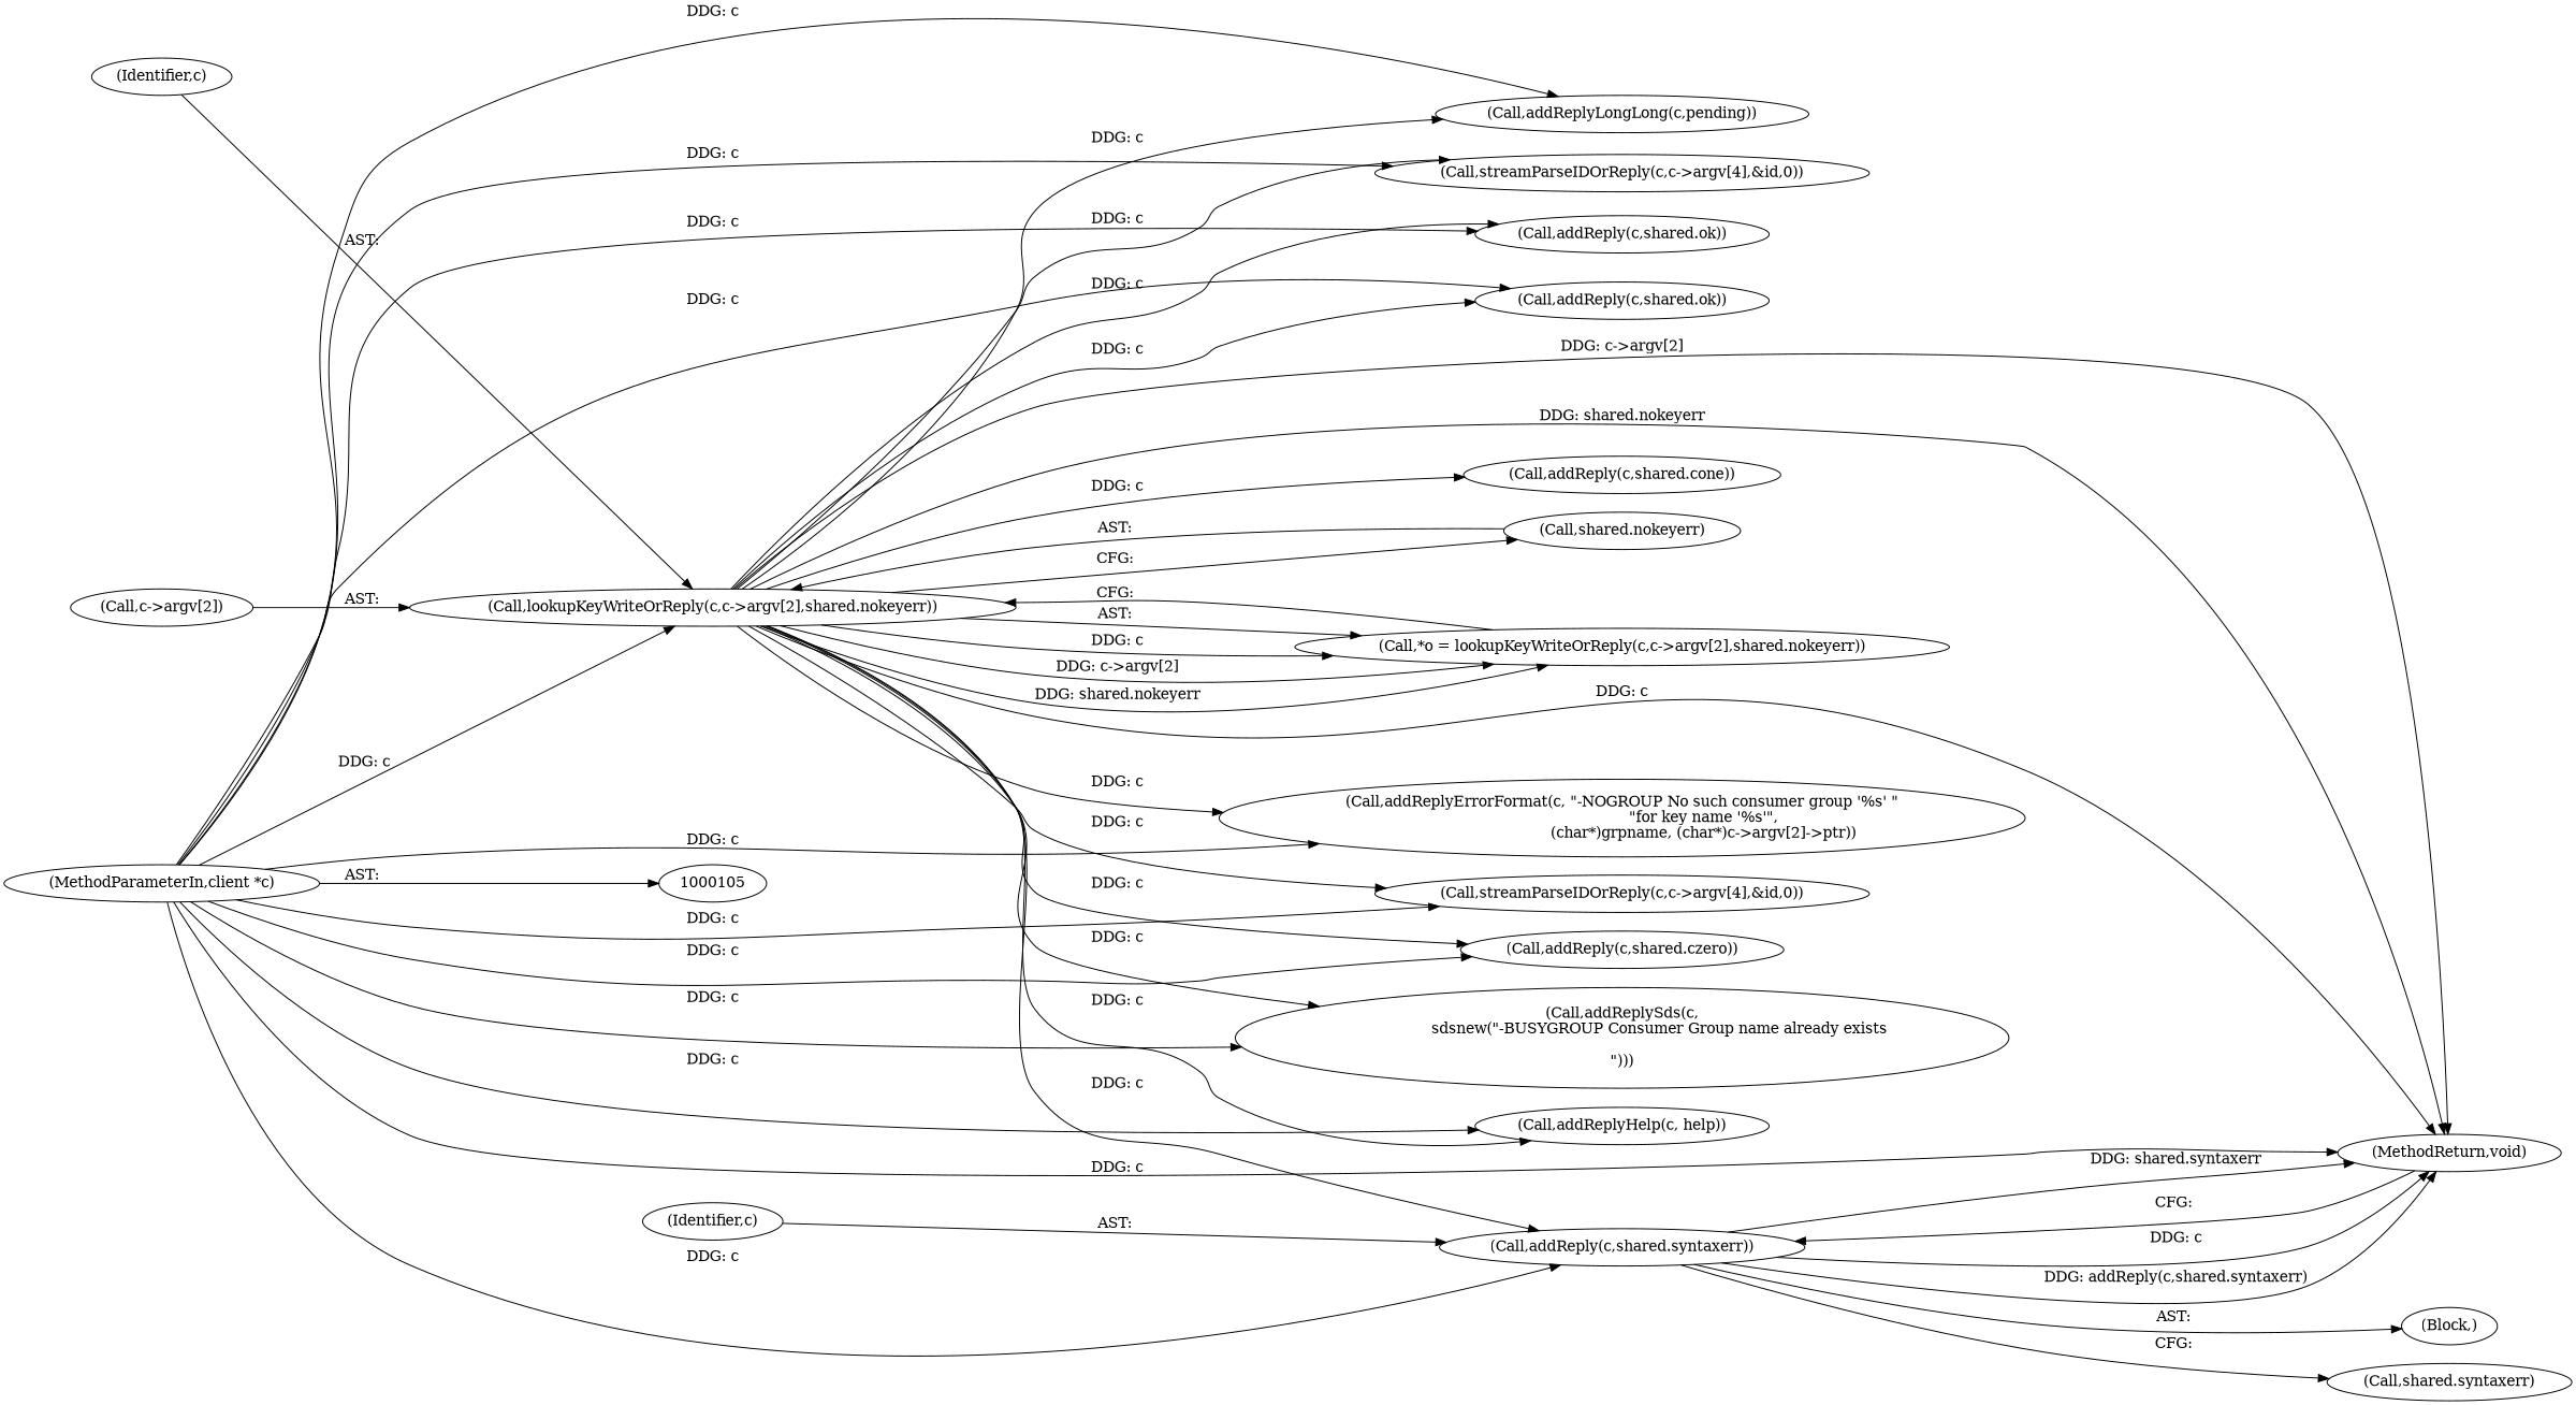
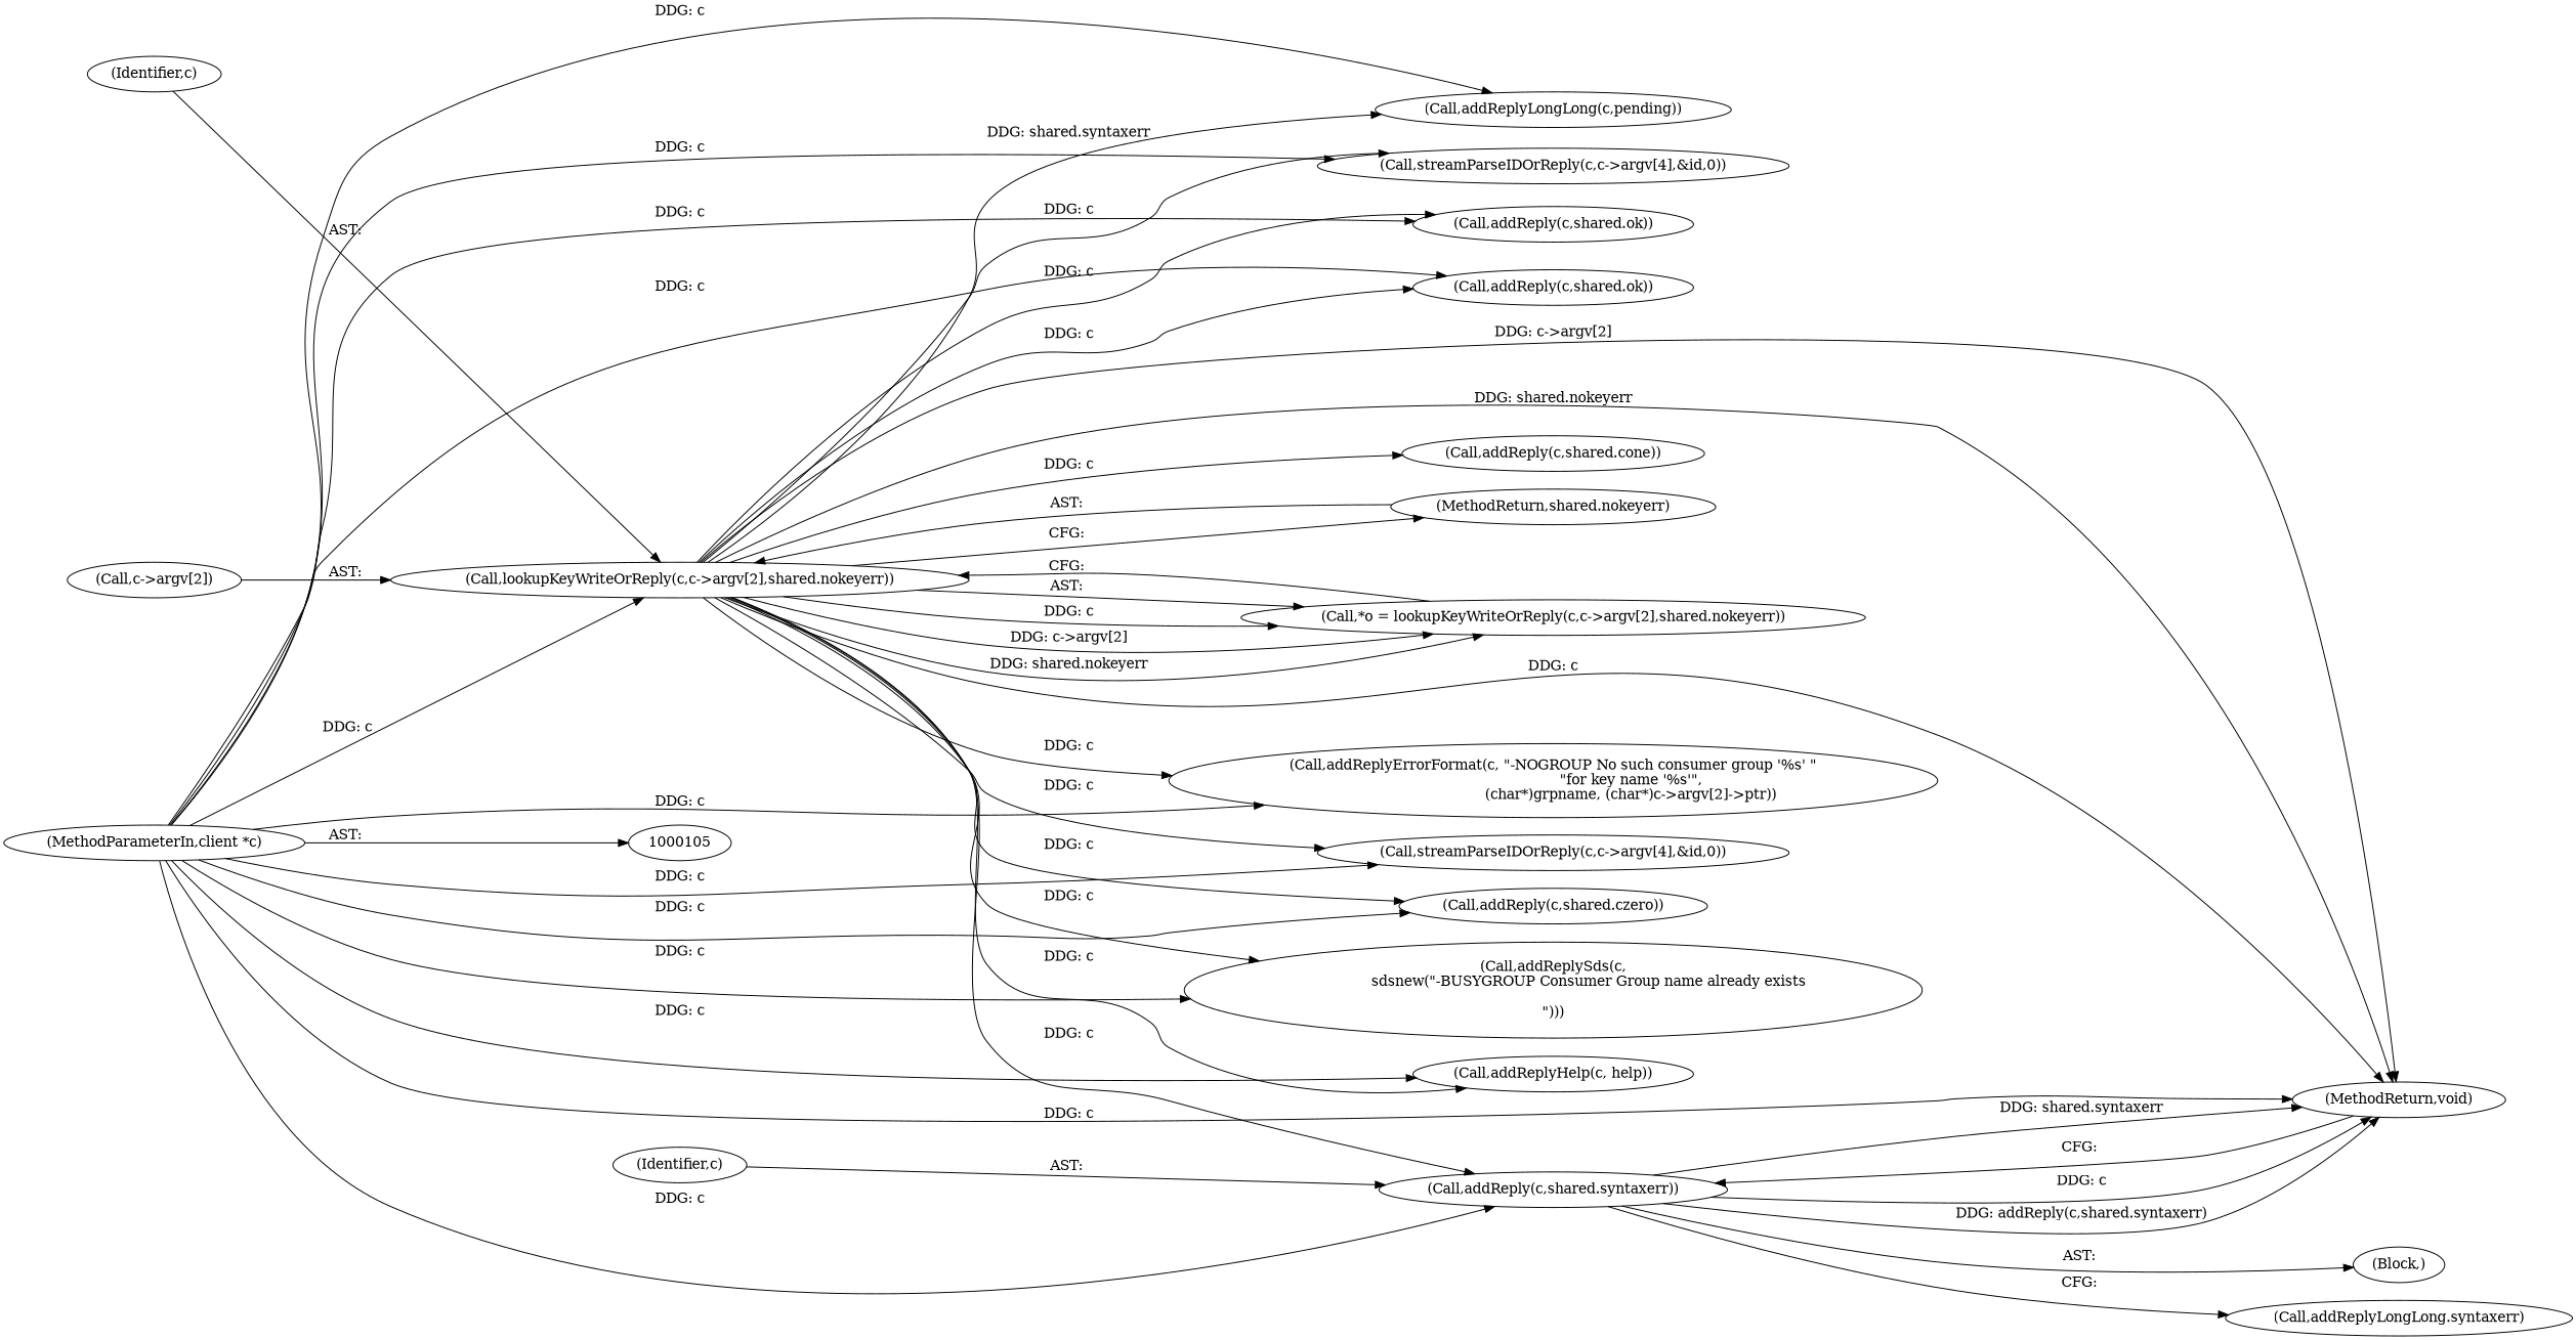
  digraph {
    rankdir=LR
    n1 [label="(Call,addReply(c,shared.syntaxerr))"]
    n2 [label="(Block,)"]
-   n3 [label="(Call,shared.syntaxerr)"]
+   n3 [label="(Call,addReplyLongLong.syntaxerr)"]
    n4 [label="(MethodReturn,void)"]
    n5 [label="(Call,lookupKeyWriteOrReply(c,c->argv[2],shared.nokeyerr))"]
    n6 [label="(Call,addReplyErrorFormat(c, \"-NOGROUP No such consumer group '%s' \"\n                                   \"for key name '%s'\",\n                                   (char*)grpname, (char*)c->argv[2]->ptr))"]
    n7 [label="(Call,streamParseIDOrReply(c,c->argv[4],&id,0))"]
    n8 [label="(Call,addReply(c,shared.czero))"]
    n9 [label="(Call,addReplySds(c,\n                sdsnew(\"-BUSYGROUP Consumer Group name already exists\r\n\")))"]
    n10 [label="(Call,addReplyHelp(c, help))"]
    n11 [label="(Call,addReply(c,shared.cone))"]
    n12 [label="(Call,streamParseIDOrReply(c,c->argv[4],&id,0))"]
-   n13 [label="(Call,shared.nokeyerr)"]
+   n13 [label="(MethodReturn,shared.nokeyerr)"]
    n14 [label="(Call,addReply(c,shared.ok))"]
    n15 [label="(Call,addReply(c,shared.ok))"]
    n16 [label="(Call,addReplyLongLong(c,pending))"]
    n17 [label="(Call,*o = lookupKeyWriteOrReply(c,c->argv[2],shared.nokeyerr))"]
    n18 [label="(MethodParameterIn,client *c)"]
    1000105
    n20 [label="(Identifier,c)"]
    n21 [label="(Call,c->argv[2])"]
    n22 [label="(Identifier,c)"]
    n1 -> n2 [label="AST: "]
    n1 -> n3 [label="CFG: "]
    n1 -> n4 [label="DDG: c"]
    n1 -> n4 [label="DDG: addReply(c,shared.syntaxerr)"]
    n1 -> n4 [label="DDG: shared.syntaxerr"]
    n4 -> n1 [label="CFG: "]
    n5 -> n1 [label="DDG: c"]
    n5 -> n4 [label="DDG: c"]
    n5 -> n4 [label="DDG: c->argv[2]"]
    n5 -> n4 [label="DDG: shared.nokeyerr"]
    n5 -> n6 [label="DDG: c"]
    n5 -> n7 [label="DDG: c"]
    n5 -> n8 [label="DDG: c"]
    n5 -> n9 [label="DDG: c"]
    n5 -> n10 [label="DDG: c"]
    n5 -> n11 [label="DDG: c"]
    n5 -> n12 [label="DDG: c"]
    n5 -> n13 [label="CFG: "]
    n5 -> n14 [label="DDG: c"]
    n5 -> n15 [label="DDG: c"]
-   n5 -> n16 [label="DDG: c"]
+   n5 -> n16 [label="DDG: shared.syntaxerr"]
    n5 -> n17 [label="AST: "]
    n5 -> n17 [label="DDG: c"]
    n5 -> n17 [label="DDG: c->argv[2]"]
    n5 -> n17 [label="DDG: shared.nokeyerr"]
    n13 -> n5 [label="AST: "]
    n17 -> n5 [label="CFG: "]
    n18 -> n1 [label="DDG: c"]
    n18 -> n4 [label="DDG: c"]
    n18 -> n5 [label="DDG: c"]
    n18 -> n6 [label="DDG: c"]
    n18 -> n7 [label="DDG: c"]
    n18 -> n8 [label="DDG: c"]
    n18 -> n9 [label="DDG: c"]
    n18 -> n10 [label="DDG: c"]
    n18 -> n12 [label="DDG: c"]
    n18 -> n14 [label="DDG: c"]
    n18 -> n15 [label="DDG: c"]
    n18 -> n16 [label="DDG: c"]
    n18 -> 1000105 [label="AST: "]
    n20 -> n1 [label="AST: "]
    n21 -> n5 [label="AST: "]
    n22 -> n5 [label="AST: "]
  }
